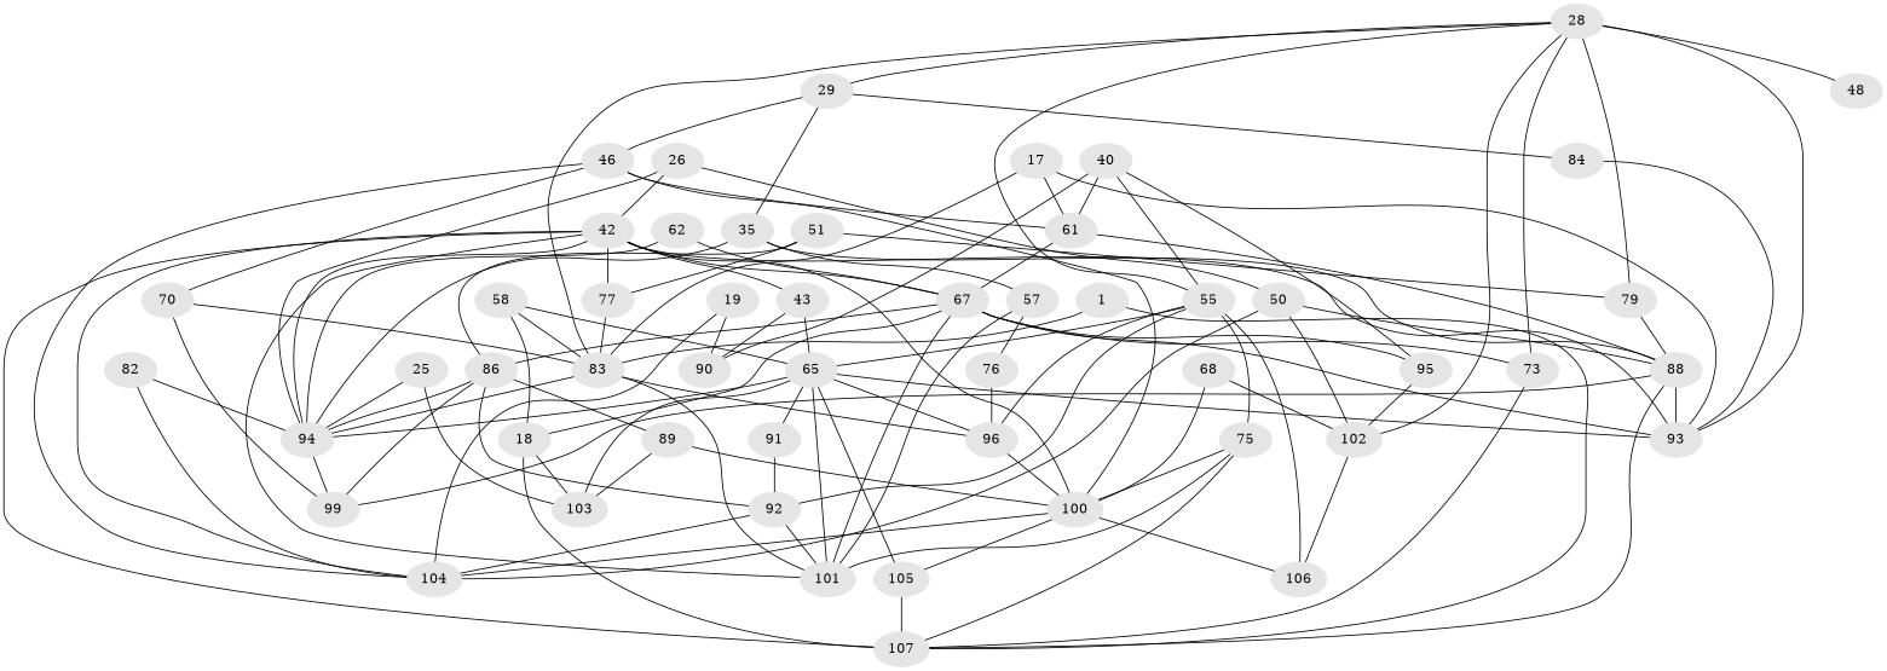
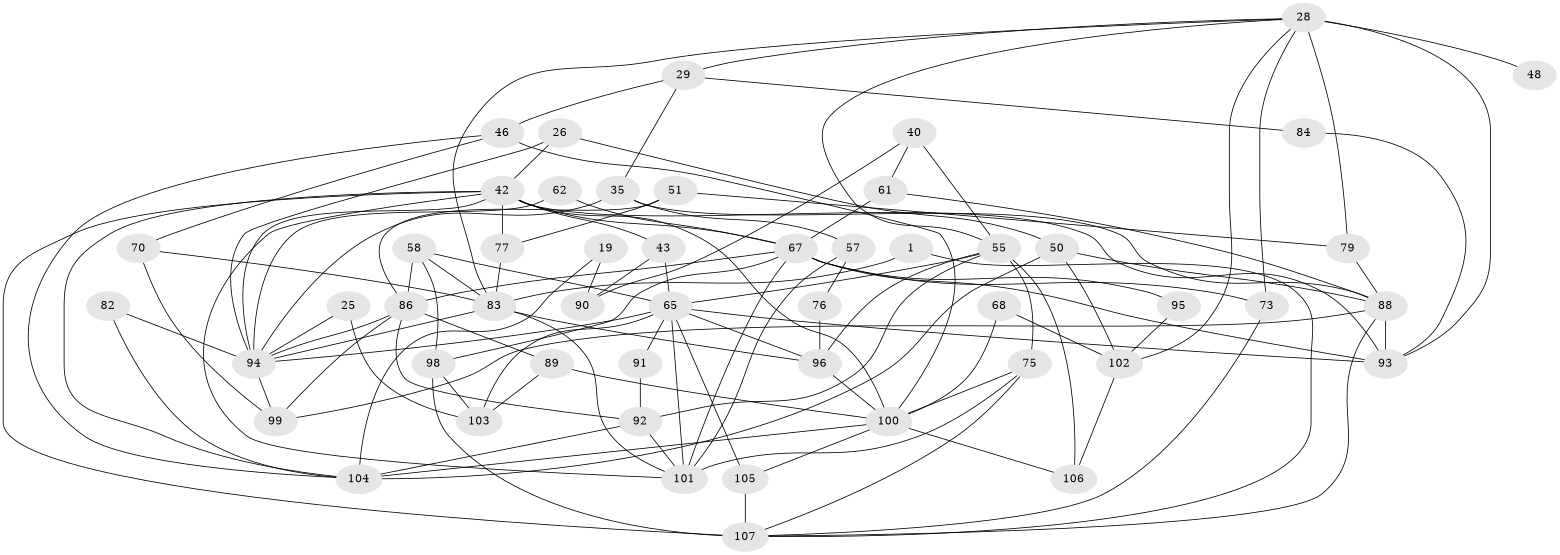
  graph {
    node [color=gray90 style=filled]
    83 [super="+2+7+72"]
    94 [super="+30"]
    101 [super="+63+39"]
    96 [super="+80"]
    1
    107 [super="+53+69+45"]
-   17
    61
    93 [super="+54"]
    88 [super="+36"]
    67 [super="+12+15+60"]
    19
    90
    104 [super="+78+44"]
    42 [super="+13+33+38+37"]
    43
    77
    100 [super="+56+74"]
    26
    50
    102 [super="+18"]
    99
    28 [super="+3"]
    29
    48
    55 [super="+21"]
    79
    73
    35
    46 [super="+41"]
    84
    n32 [label=65 super="+23+31+59"]
    75 [super="+49"]
    92 [super="+64+65"]
    106
    57
    70 [super="+25"]
    76
    40 [super="+9"]
    95 [super="+20"]
    86 [super="+81"]
-   98 [label=18]
+   98
    105 [super="+22+87"]
    91
    103 [super="+97"]
    51 [super="+8"]
    89
    58
    62
    68
    82
    n52 [label=25]
    83 -- 94 [weight=2]
    83 -- 101 [weight=2]
    83 -- 96
    94 -- 99
    96 -- 100
    1 -- 83
    1 -- 107
-   17 -- 83
-   17 -- 61
-   17 -- 93
    61 -- 88
    61 -- 67
    88 -- 107
    88 -- 93
    88 -- 99
    67 -- 101
    67 -- 93
    67 -- 73
    67 -- 95
    67 -- 86 [weight=2]
    67 -- 98
    19 -- 90
    19 -- 104
    42 -- 94
    42 -- 101 [weight=2]
    42 -- 107 [weight=2]
    42 -- 93 [weight=2]
    42 -- 67
    42 -- 104 [weight=2]
    42 -- 43
    42 -- 77 [weight=3]
    42 -- 100 [weight=3]
    43 -- 90
    43 -- n32
    77 -- 83 [weight=2]
    100 -- 104 [weight=2]
    100 -- 106
    100 -- 105 [weight=2]
    26 -- 94
    26 -- 42
    26 -- 50
    50 -- 88
    50 -- 104 [weight=2]
    50 -- 102
    102 -- 106
    28 -- 83
    28 -- 93 [weight=2]
    28 -- 102
    28 -- 29
    28 -- 48
    28 -- 55
    28 -- 79 [weight=2]
    28 -- 73
    29 -- 35
    29 -- 46
    29 -- 84
    55 -- 96 [weight=2]
    55 -- n32
    55 -- 75
    55 -- 92
    55 -- 106 [weight=2]
    79 -- 88
    73 -- 107
    35 -- 94
    35 -- 88
    35 -- 57
-   46 -- 61
    46 -- 104
    46 -- 100
    46 -- 70
    84 -- 93
    n32 -- 94 [weight=2]
    n32 -- 101 [weight=2]
    n32 -- 96
    n32 -- 93
    n32 -- 105 [weight=3]
    n32 -- 91
    n32 -- 103
    75 -- 101 [weight=2]
    75 -- 107 [weight=2]
    75 -- 100
    92 -- 101
    92 -- 104
    57 -- 101
    57 -- 76
    70 -- 83
    70 -- 99
    76 -- 96
    40 -- 61
    40 -- 90 [weight=2]
    40 -- 55
-   40 -- 95
    95 -- 102
    86 -- 94
    86 -- 99
    86 -- 92
    86 -- 89
    98 -- 107 [weight=3]
    98 -- 103
    105 -- 107
    91 -- 92
    51 -- 77
    51 -- 79 [weight=2]
    51 -- 86
    89 -- 100 [weight=2]
    89 -- 103 [weight=2]
    58 -- 83
    58 -- n32
+   58 -- 86
    58 -- 98
    62 -- 94
    62 -- 67
    68 -- 100
    68 -- 102
    82 -- 94
    82 -- 104 [weight=2]
    n52 -- 94
    n52 -- 103
  }
